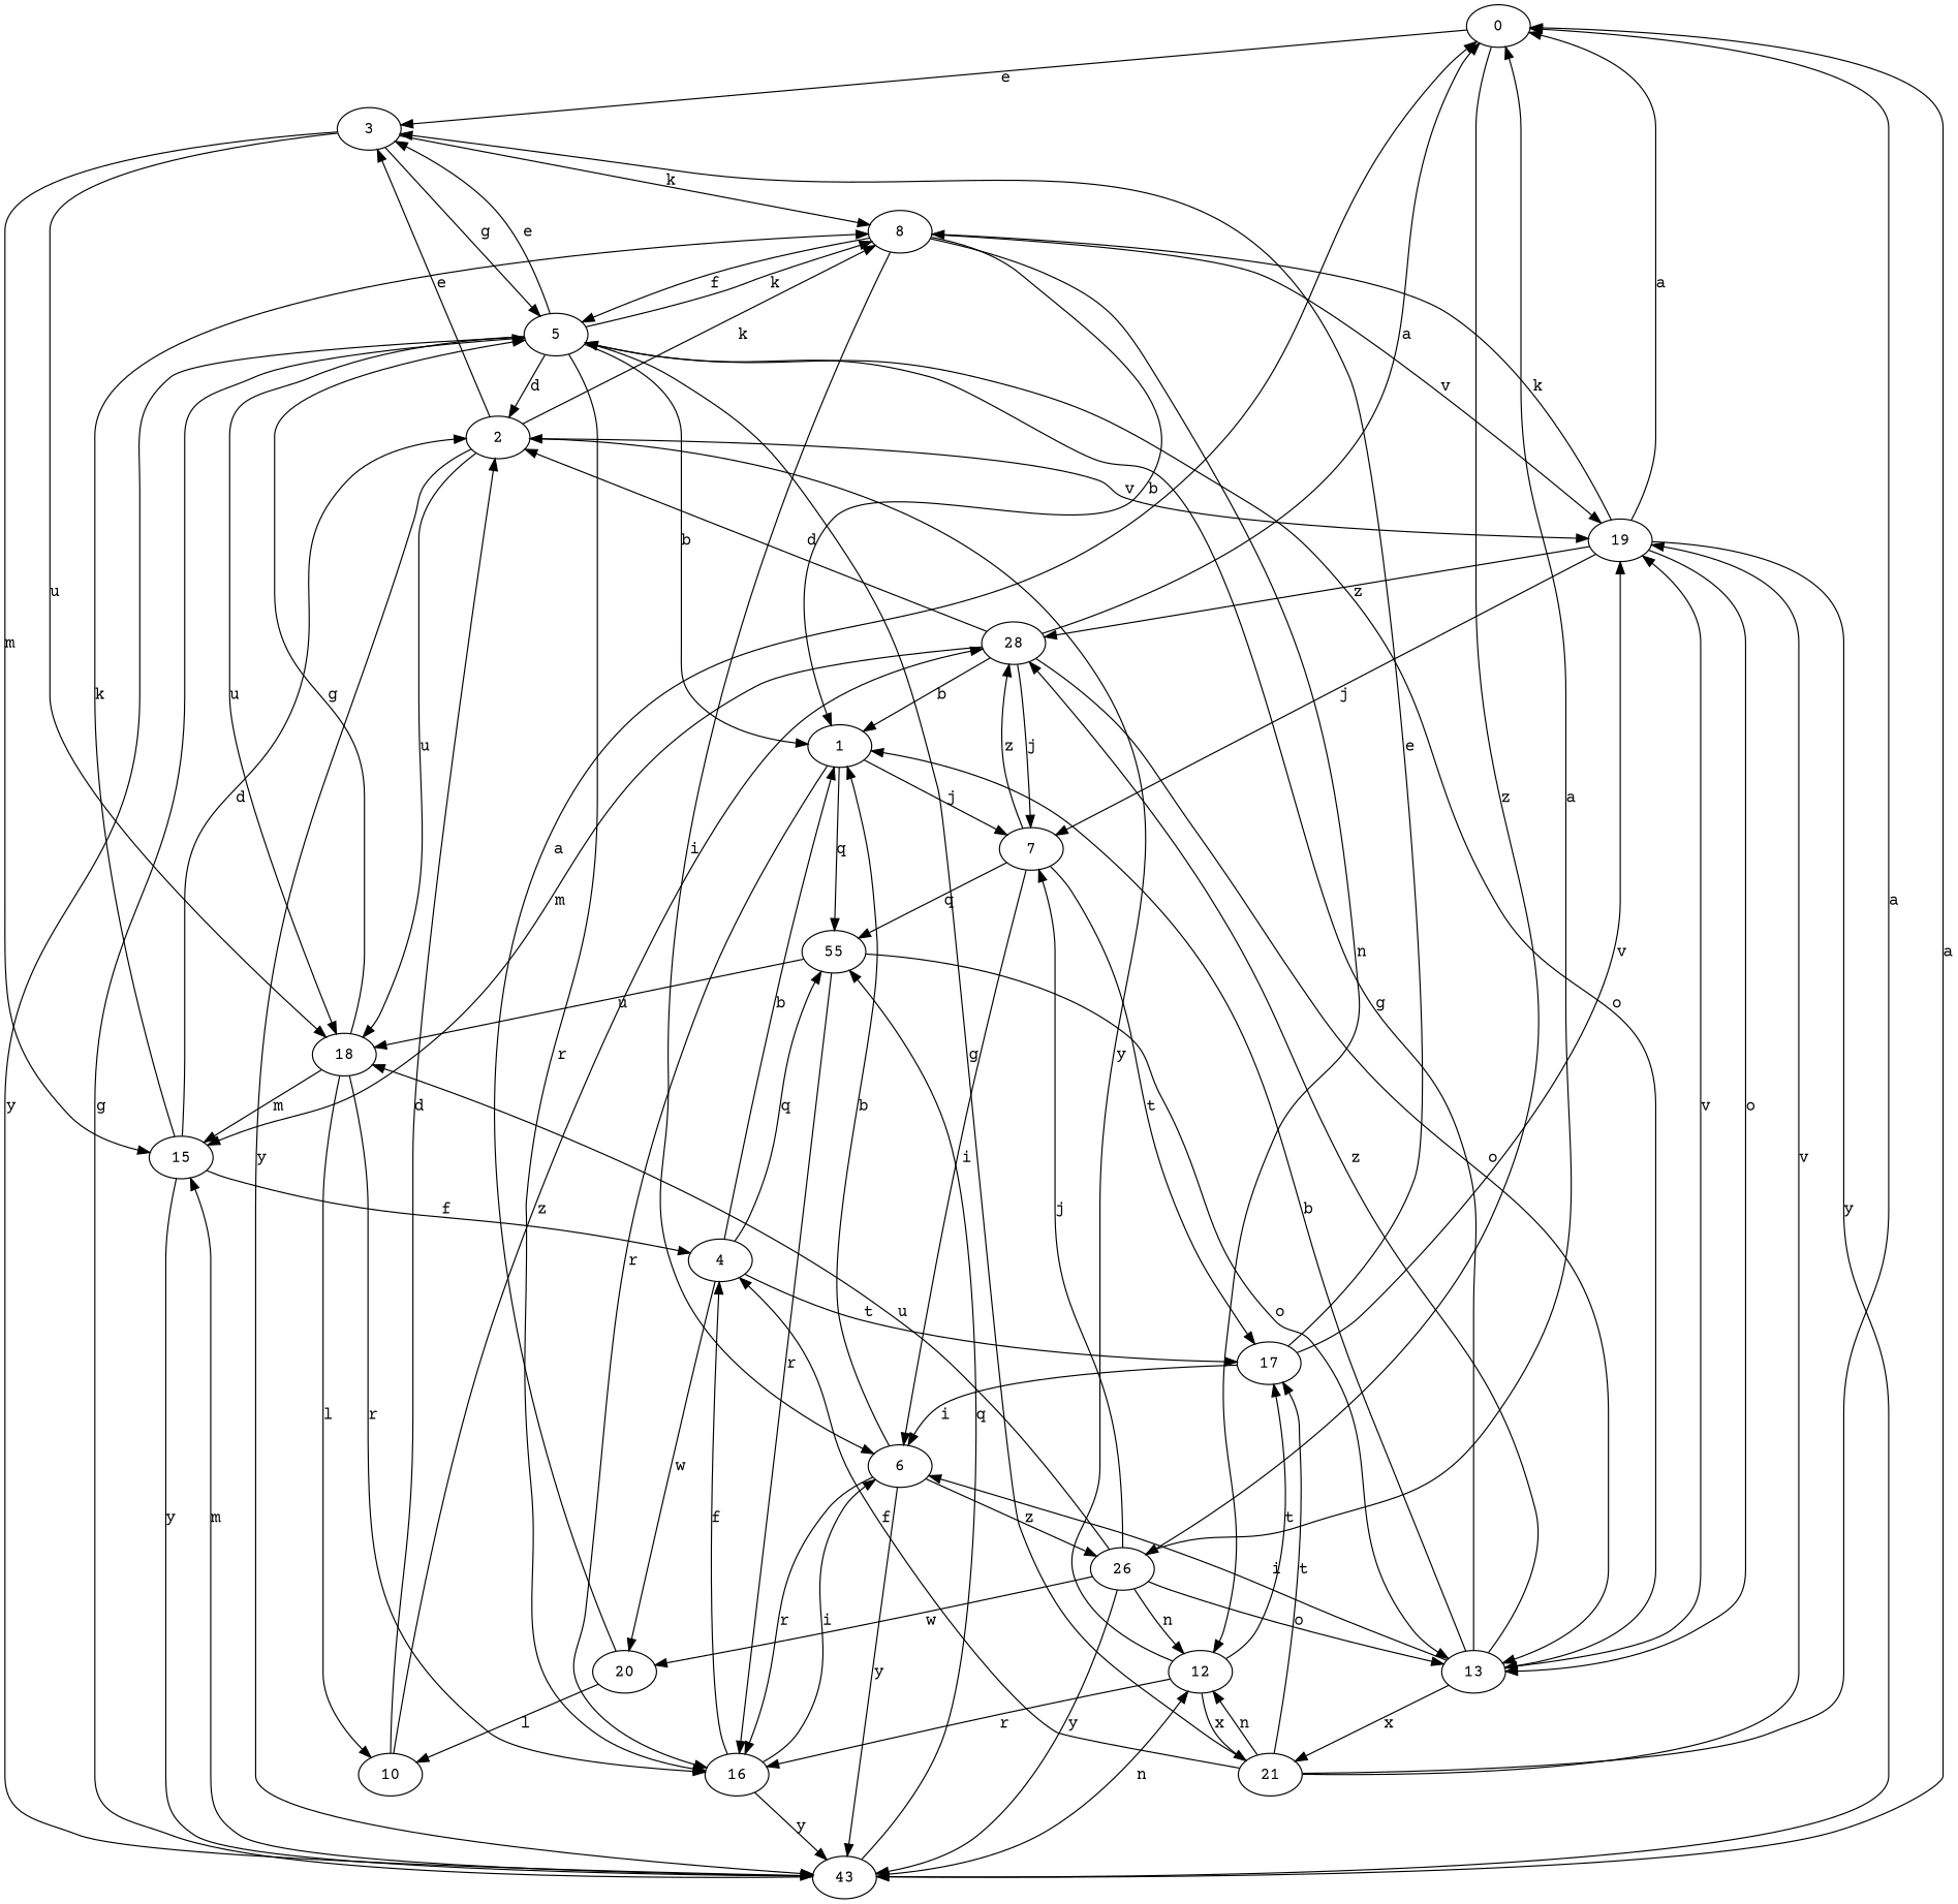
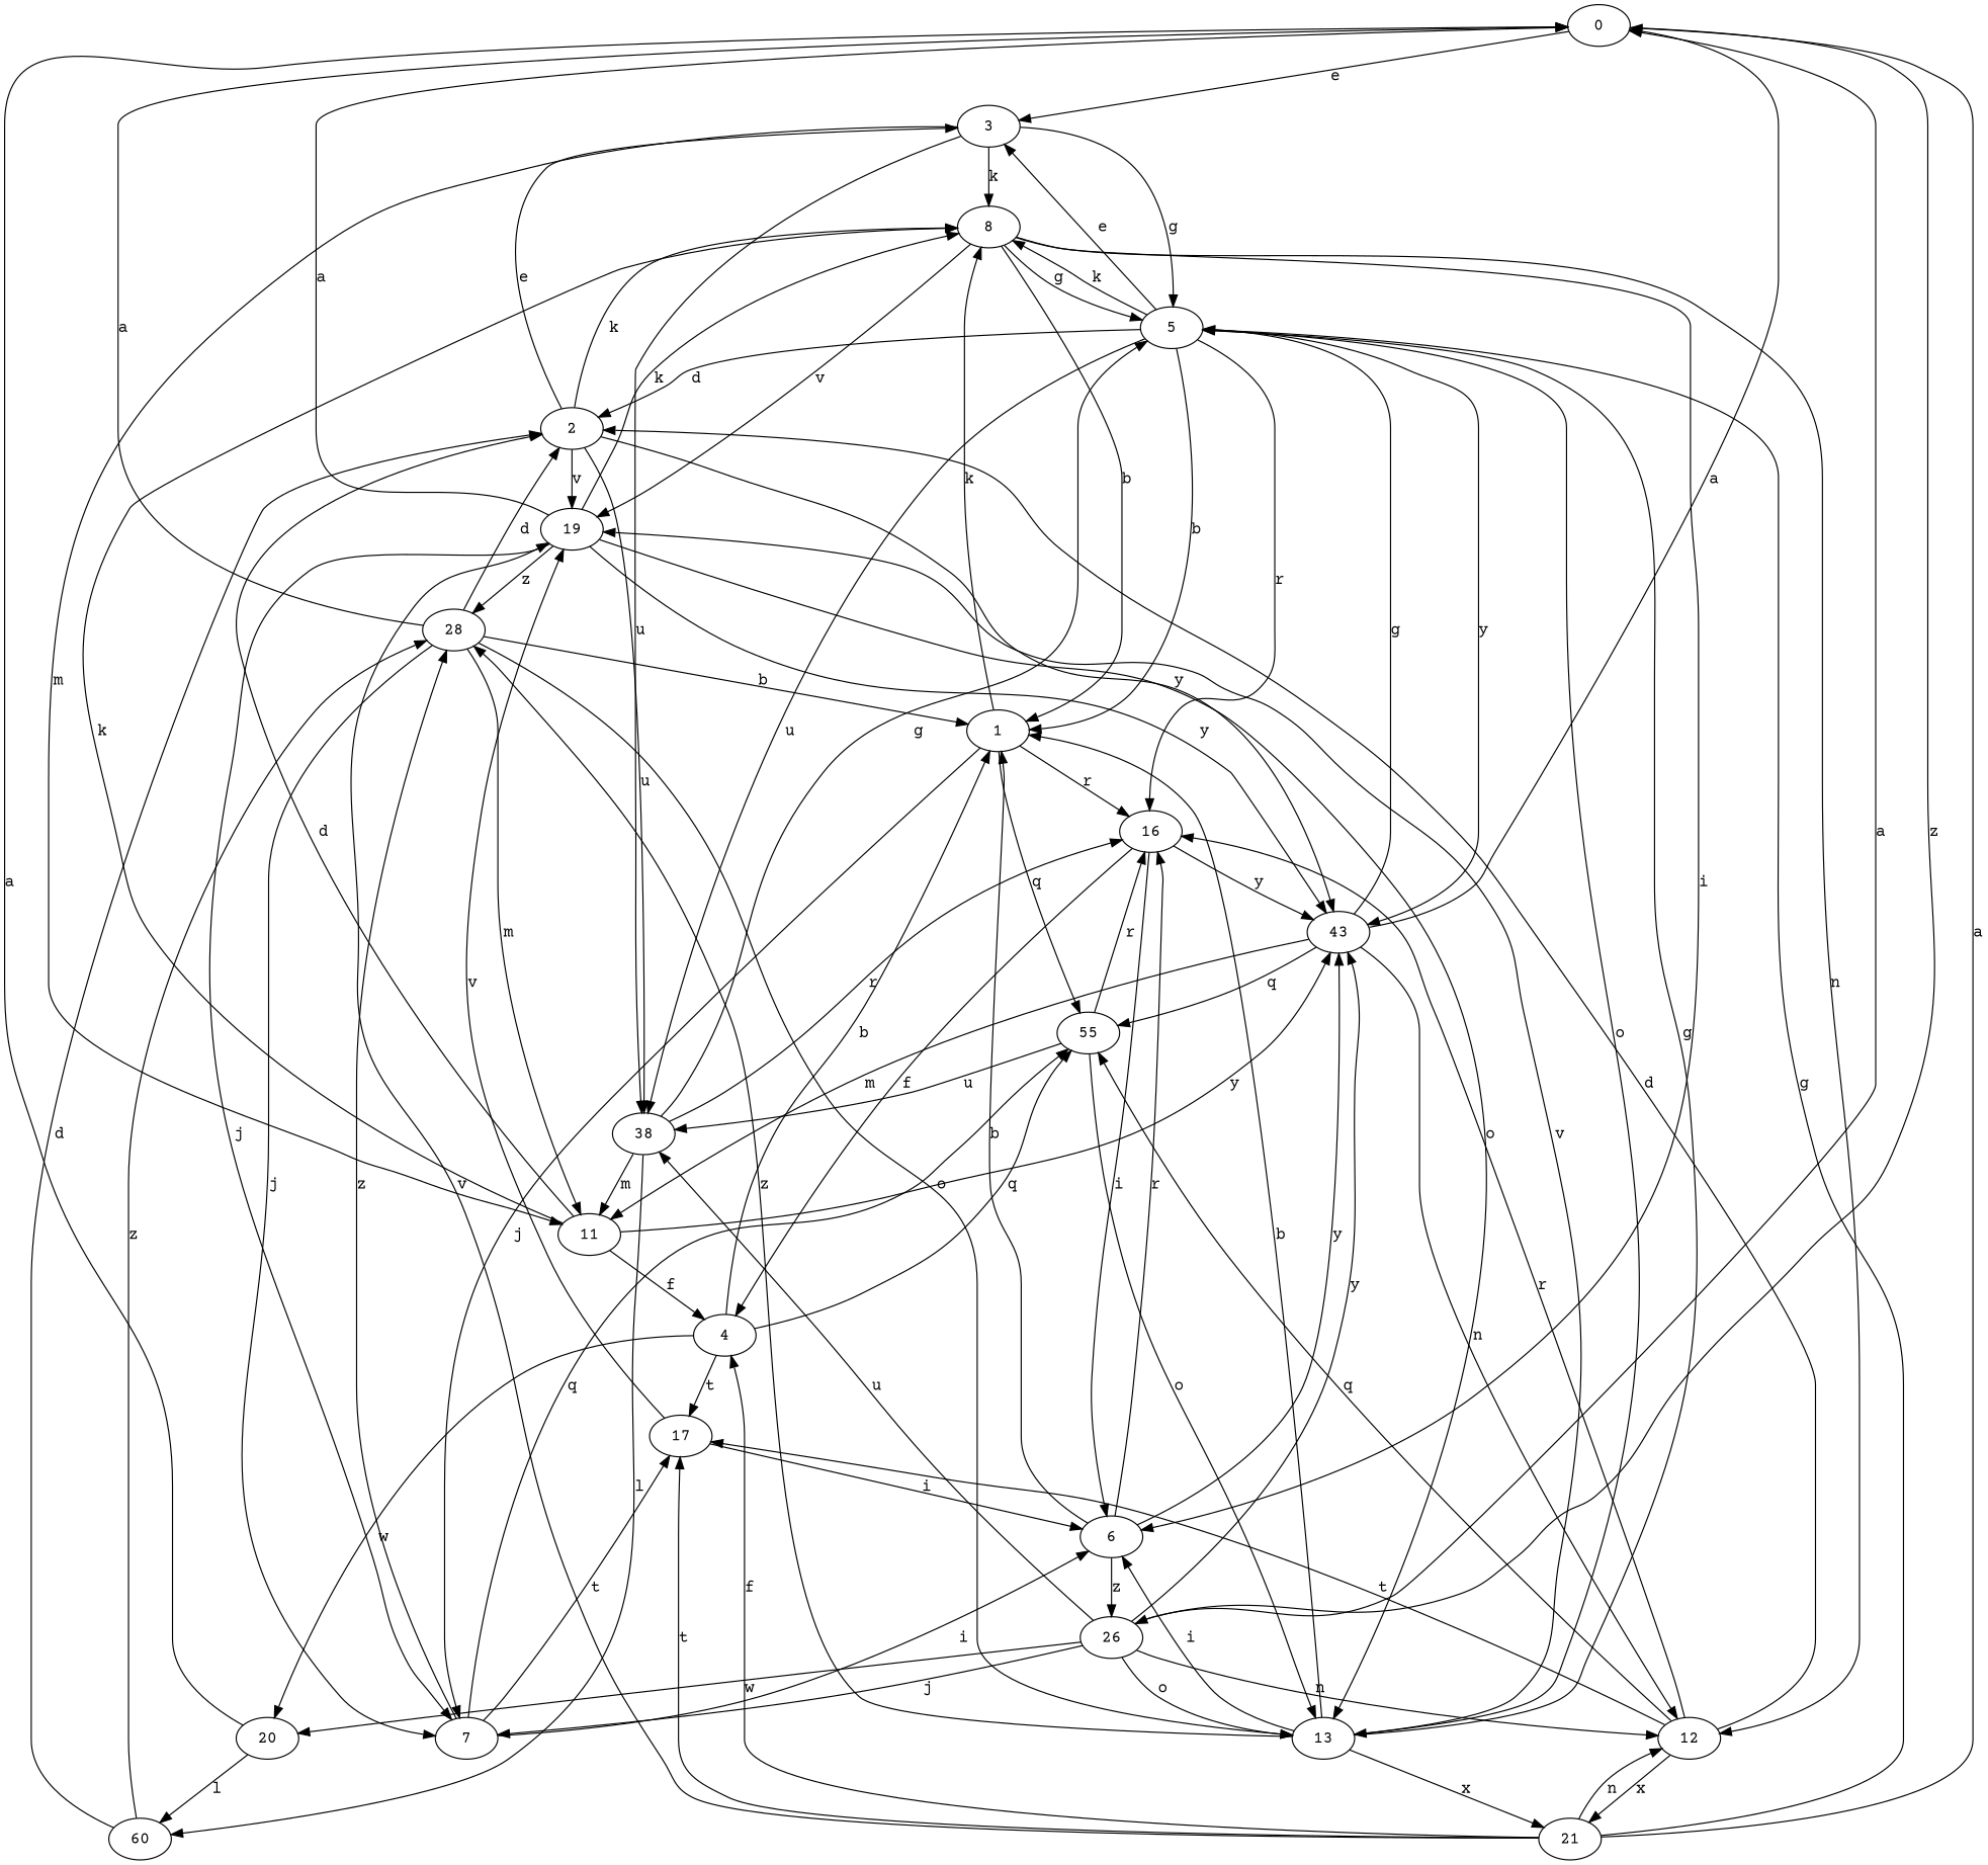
  strict digraph {
    fontname="Courier Prime"
    node [fontname="Courier Prime"]
    edge [fontname="Courier Prime"]
    0
    3
    n3 [label=26]
    8
-   18
+   18 [label=38]
    5
-   11 [label=15]
+   11
    7
    n9 [label=43]
    20
    13
    12
    1
    n14 [label=55]
    16
    17
    6
    28
    19
    2
-   10
+   10 [label=60]
    4
    21
    0 -> 3 [label=e]
    0 -> n3 [label=z]
    3 -> 8 [label=k]
    3 -> 18 [label=u]
    3 -> 5 [label=g]
    3 -> 11 [label=m]
    n3 -> 0 [label=a]
    n3 -> 18 [label=u]
    n3 -> 7 [label=j]
    n3 -> n9 [label=y]
    n3 -> 20 [label=w]
    n3 -> 13 [label=o]
    n3 -> 12 [label=n]
-   8 -> 5 [label=f]
+   8 -> 5 [label=g]
    8 -> 12 [label=n]
    8 -> 1 [label=b]
    8 -> 6 [label=i]
    8 -> 19 [label=v]
    18 -> 5 [label=g]
    18 -> 11 [label=m]
    18 -> 16 [label=r]
    18 -> 10 [label=l]
    5 -> 3 [label=e]
    5 -> 8 [label=k]
    5 -> 18 [label=u]
    5 -> n9 [label=y]
    5 -> 13 [label=o]
    5 -> 1 [label=b]
    5 -> 16 [label=r]
    5 -> 2 [label=d]
    11 -> 8 [label=k]
    11 -> n9 [label=y]
    11 -> 2 [label=d]
    11 -> 4 [label=f]
    7 -> n14 [label=q]
    7 -> 17 [label=t]
    7 -> 6 [label=i]
    7 -> 28 [label=z]
    n9 -> 0 [label=a]
    n9 -> 5 [label=g]
    n9 -> 11 [label=m]
    n9 -> 12 [label=n]
    n9 -> n14 [label=q]
    20 -> 0 [label=a]
    20 -> 10 [label=l]
    13 -> 5 [label=g]
    13 -> 1 [label=b]
    13 -> 6 [label=i]
    13 -> 28 [label=z]
    13 -> 19 [label=v]
    13 -> 21 [label=x]
+   12 -> n14 [label=q]
    12 -> 16 [label=r]
    12 -> 17 [label=t]
-   12 -> 2 [label=y]
+   12 -> 2 [label=d]
    12 -> 21 [label=x]
+   1 -> 8 [label=k]
    1 -> 7 [label=j]
    1 -> n14 [label=q]
    1 -> 16 [label=r]
    n14 -> 18 [label=u]
    n14 -> 13 [label=o]
    n14 -> 16 [label=r]
    16 -> n9 [label=y]
    16 -> 6 [label=i]
    16 -> 4 [label=f]
-   17 -> 3 [label=e]
    17 -> 6 [label=i]
    17 -> 19 [label=v]
    6 -> n3 [label=z]
    6 -> n9 [label=y]
    6 -> 1 [label=b]
    6 -> 16 [label=r]
    28 -> 0 [label=a]
    28 -> 11 [label=m]
    28 -> 7 [label=j]
    28 -> 13 [label=o]
    28 -> 1 [label=b]
    28 -> 2 [label=d]
    19 -> 0 [label=a]
    19 -> 8 [label=k]
    19 -> 7 [label=j]
    19 -> n9 [label=y]
    19 -> 13 [label=o]
    19 -> 28 [label=z]
    2 -> 3 [label=e]
    2 -> 8 [label=k]
    2 -> 18 [label=u]
    2 -> n9 [label=y]
    2 -> 19 [label=v]
    10 -> 28 [label=z]
    10 -> 2 [label=d]
    4 -> 20 [label=w]
    4 -> 1 [label=b]
    4 -> n14 [label=q]
    4 -> 17 [label=t]
    21 -> 0 [label=a]
    21 -> 5 [label=g]
    21 -> 12 [label=n]
    21 -> 17 [label=t]
    21 -> 19 [label=v]
    21 -> 4 [label=f]
  }
